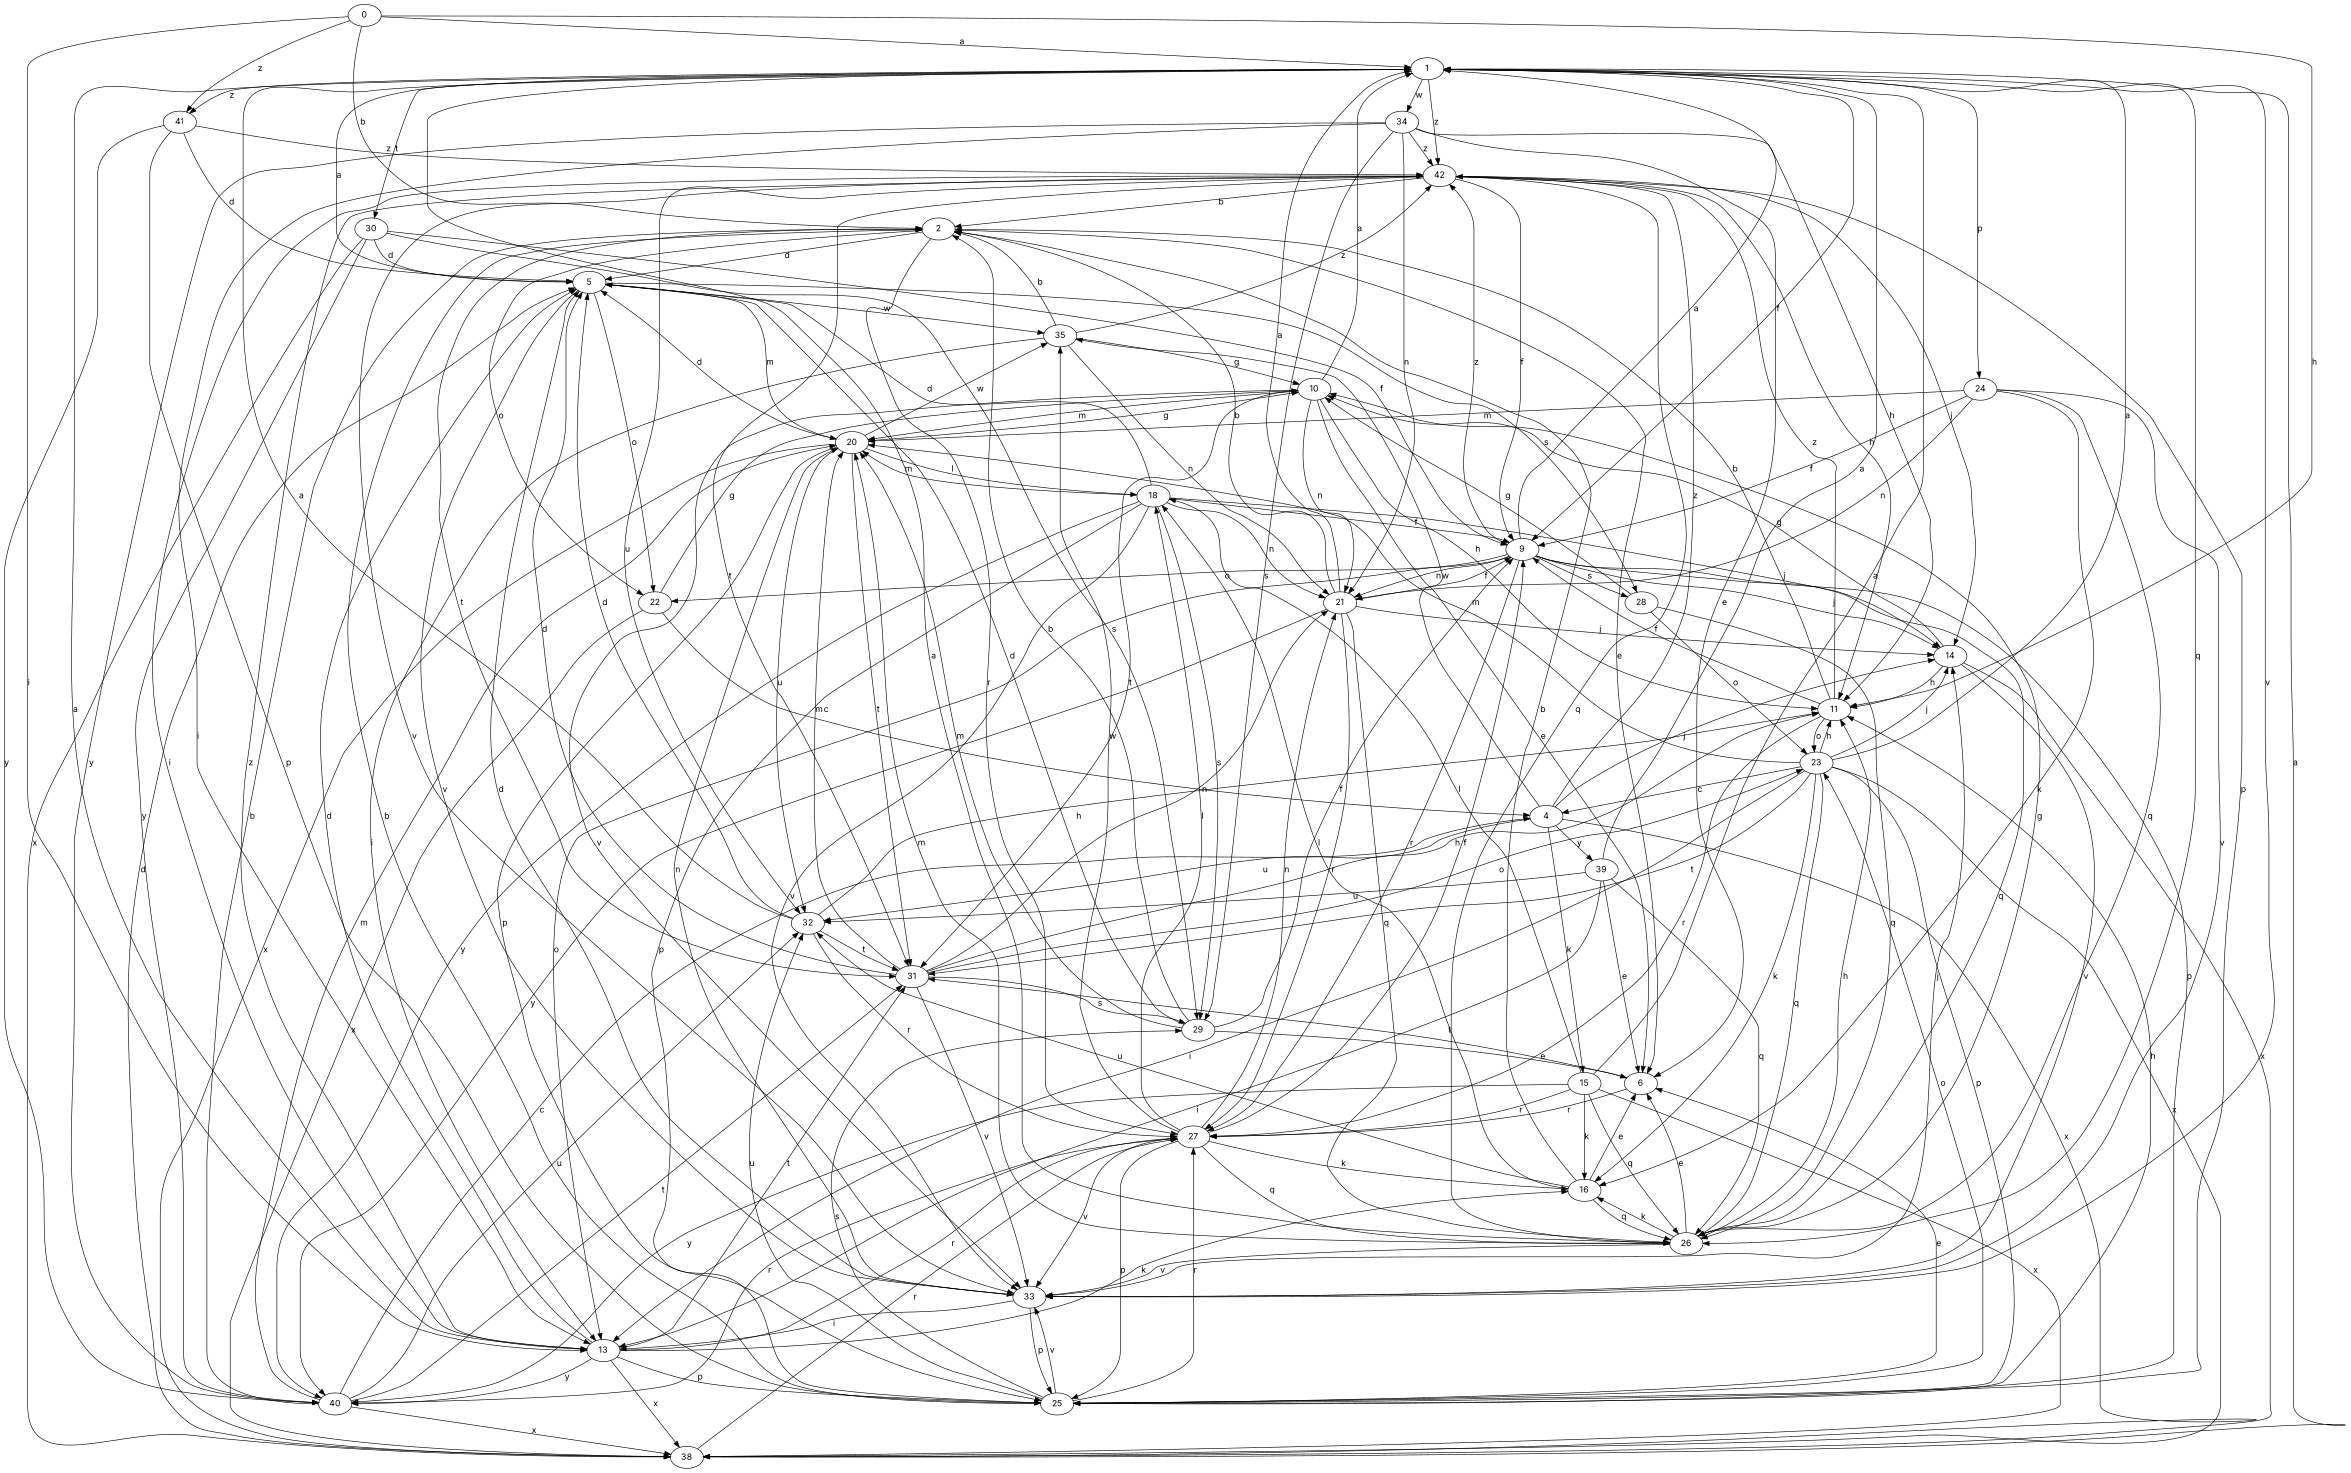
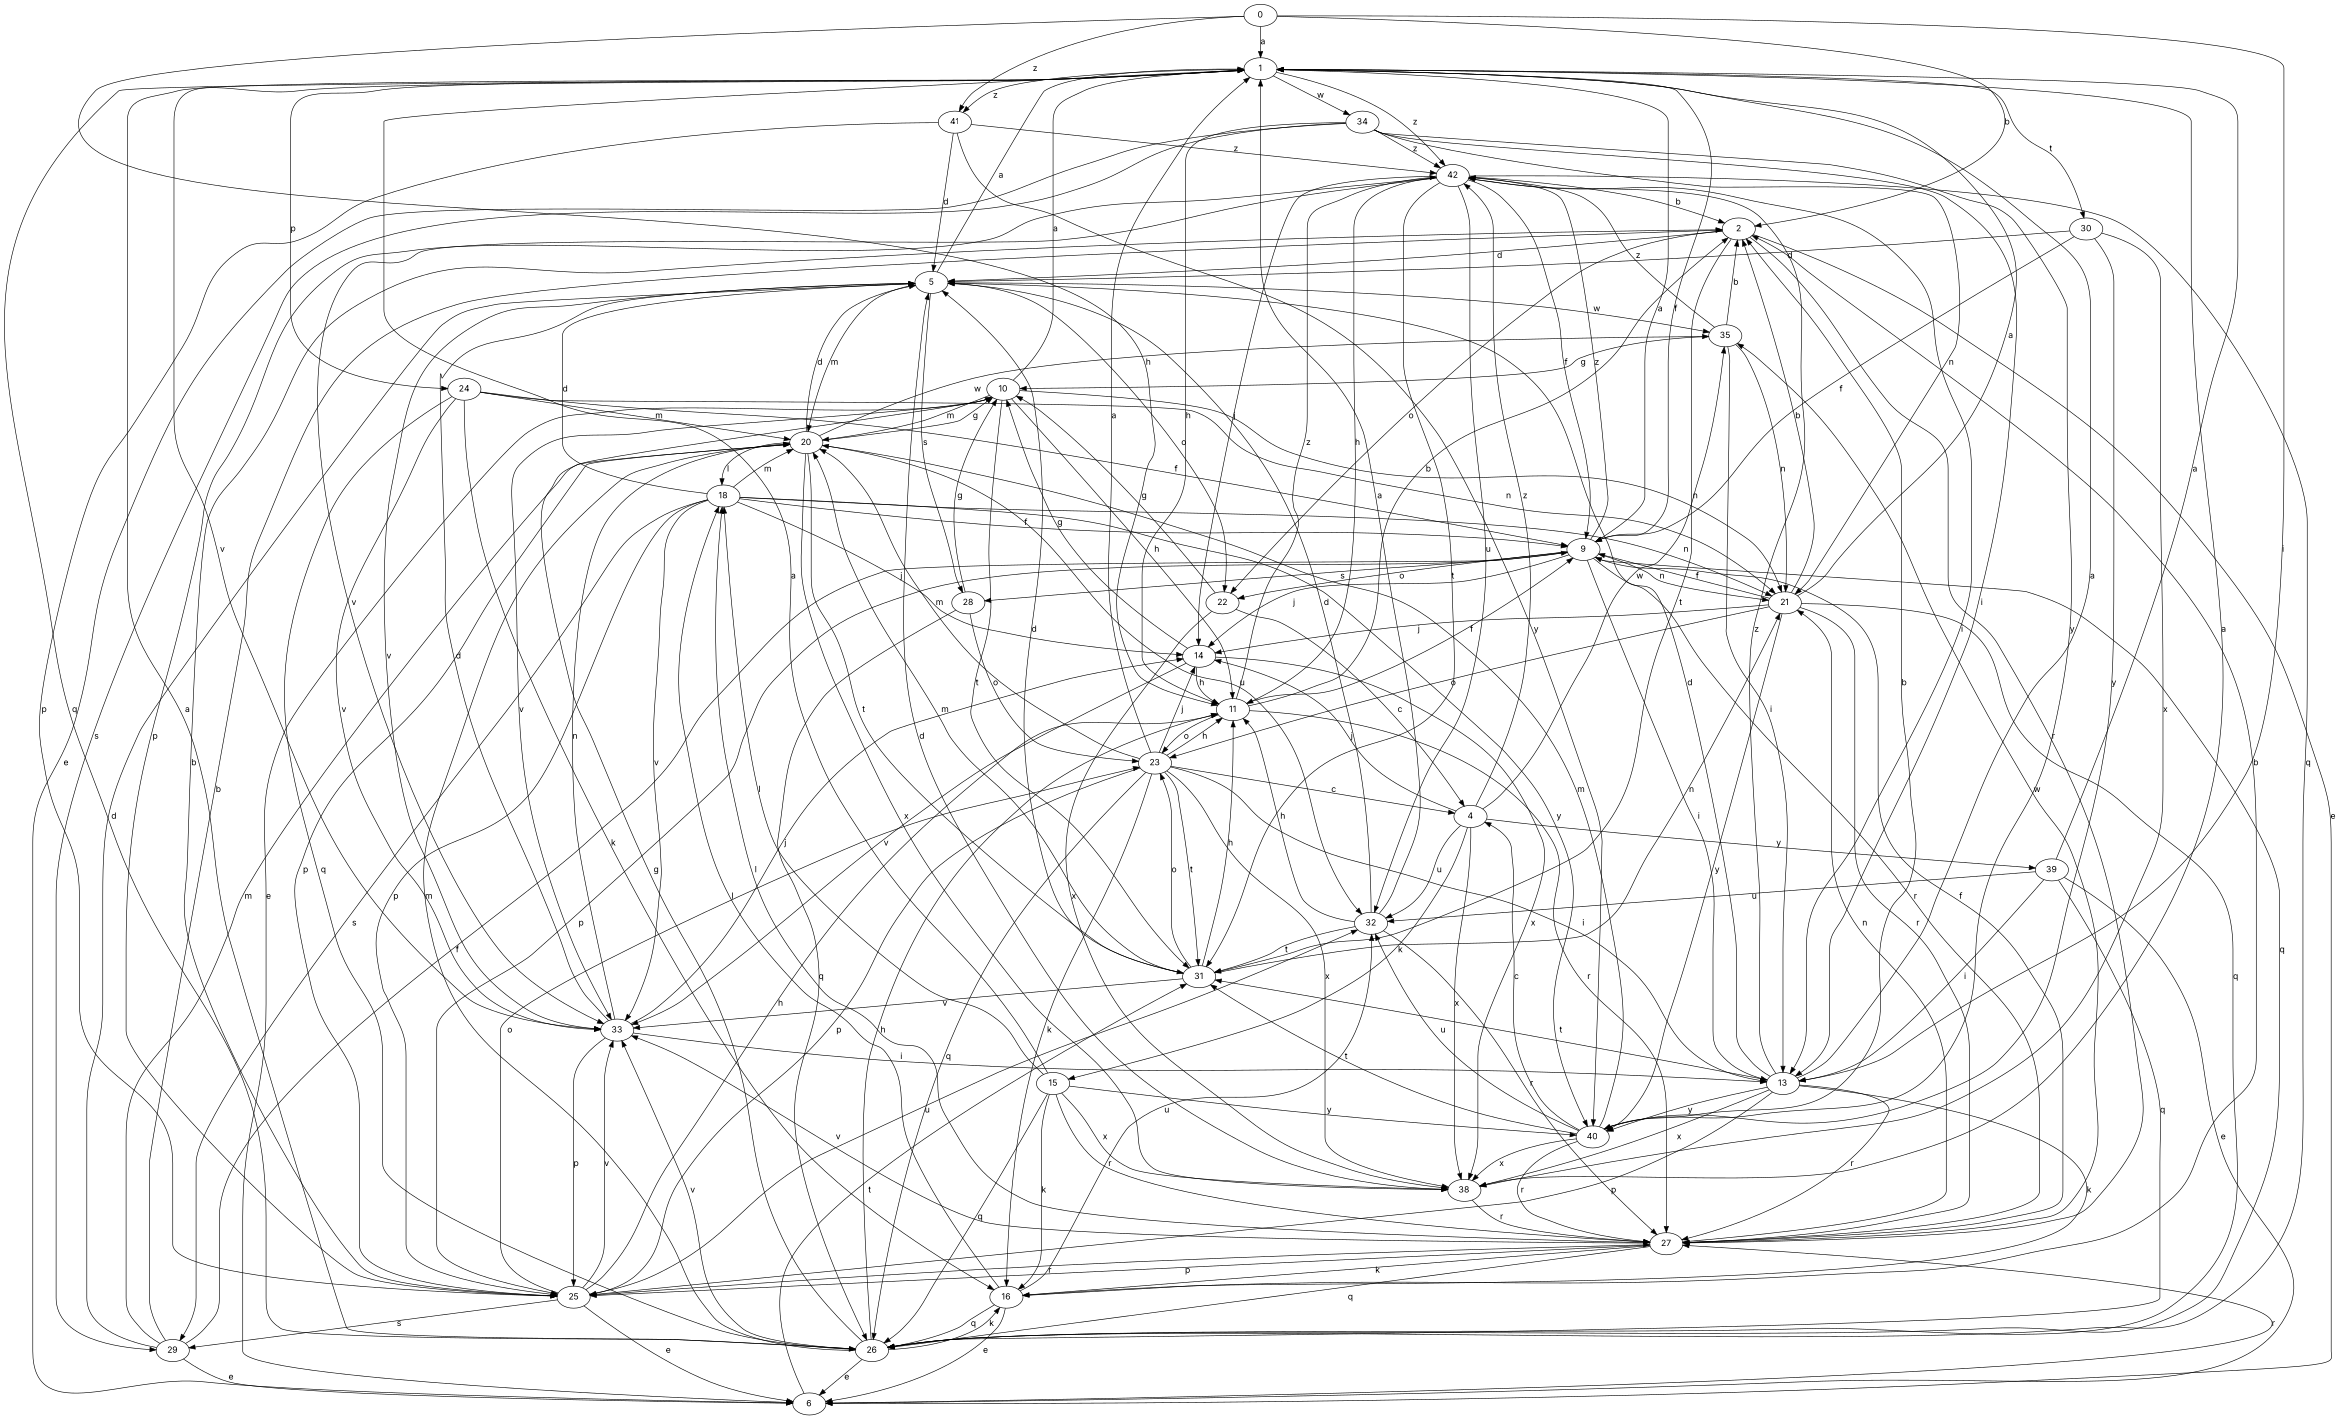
  strict digraph {
    fontname=Inter
    node [fontname=Inter]
    edge [fontname=Inter]
    0
    1
    2
    11
    13
    41
    9
    24
    26
    30
    33
    34
    42
    5
    6
    22
    27
    31
    23
    38
    25
    16
    40
    14
    28
    21
    20
    10
    29
    32
    35
    4
    18
    15
    39
    0 -> 1 [label=a]
    0 -> 2 [label=b]
    0 -> 11 [label=h]
    0 -> 13 [label=i]
    0 -> 41 [label=z]
    1 -> 41 [label=z]
    1 -> 9 [label=f]
    1 -> 24 [label=p]
    1 -> 26 [label=q]
    1 -> 30 [label=t]
    1 -> 33 [label=v]
    1 -> 34 [label=w]
    1 -> 42 [label=z]
    2 -> 5 [label=d]
    2 -> 6 [label=e]
    2 -> 22 [label=o]
    2 -> 27 [label=r]
    2 -> 31 [label=t]
    11 -> 2 [label=b]
    11 -> 9 [label=f]
    11 -> 42 [label=z]
    11 -> 27 [label=r]
    11 -> 23 [label=o]
    13 -> 1 [label=a]
    13 -> 42 [label=z]
    13 -> 5 [label=d]
    13 -> 27 [label=r]
    13 -> 31 [label=t]
    13 -> 38 [label=x]
    13 -> 25 [label=p]
    13 -> 16 [label=k]
    13 -> 40 [label=y]
    41 -> 42 [label=z]
    41 -> 5 [label=d]
    41 -> 25 [label=p]
    41 -> 40 [label=y]
    9 -> 1 [label=a]
-   9 -> 13 [label=o]
+   9 -> 13 [label=i]
    9 -> 26 [label=q]
    9 -> 42 [label=z]
    9 -> 22 [label=o]
    9 -> 27 [label=r]
    9 -> 25 [label=p]
    9 -> 14 [label=j]
    9 -> 28 [label=s]
    9 -> 21 [label=n]
    24 -> 9 [label=f]
    24 -> 26 [label=q]
    24 -> 33 [label=v]
    24 -> 16 [label=k]
    24 -> 21 [label=n]
    24 -> 20 [label=m]
    26 -> 1 [label=a]
    26 -> 11 [label=h]
    26 -> 33 [label=v]
    26 -> 6 [label=e]
    26 -> 16 [label=k]
    26 -> 20 [label=m]
    26 -> 10 [label=g]
    30 -> 9 [label=f]
    30 -> 5 [label=d]
    30 -> 38 [label=x]
    30 -> 40 [label=y]
-   30 -> 29 [label=s]
    33 -> 13 [label=i]
    33 -> 5 [label=d]
    33 -> 25 [label=p]
    33 -> 14 [label=j]
    33 -> 20 [label=n]
    34 -> 11 [label=h]
    34 -> 13 [label=i]
    34 -> 42 [label=z]
    34 -> 6 [label=e]
    34 -> 40 [label=y]
    34 -> 21 [label=n]
    34 -> 29 [label=s]
    42 -> 2 [label=b]
    42 -> 11 [label=h]
    42 -> 13 [label=i]
    42 -> 9 [label=f]
    42 -> 26 [label=q]
    42 -> 33 [label=v]
    42 -> 31 [label=t]
    42 -> 25 [label=p]
    42 -> 14 [label=j]
    42 -> 32 [label=u]
    5 -> 1 [label=a]
    5 -> 33 [label=v]
    5 -> 22 [label=o]
    5 -> 28 [label=s]
    5 -> 20 [label=m]
    5 -> 35 [label=w]
    6 -> 27 [label=r]
    6 -> 31 [label=t]
    22 -> 38 [label=x]
    22 -> 10 [label=g]
    22 -> 4 [label=c]
    27 -> 9 [label=f]
    27 -> 26 [label=q]
    27 -> 33 [label=v]
    27 -> 25 [label=p]
    27 -> 16 [label=k]
    27 -> 21 [label=n]
    27 -> 35 [label=w]
    27 -> 18 [label=l]
    31 -> 11 [label=h]
    31 -> 33 [label=v]
    31 -> 5 [label=d]
    31 -> 23 [label=o]
    31 -> 21 [label=n]
    31 -> 20 [label=m]
-   31 -> 29 [label=s]
    23 -> 1 [label=a]
    23 -> 11 [label=h]
    23 -> 13 [label=i]
    23 -> 26 [label=q]
    23 -> 31 [label=t]
    23 -> 38 [label=x]
    23 -> 25 [label=p]
    23 -> 16 [label=k]
    23 -> 14 [label=j]
    23 -> 20 [label=m]
    23 -> 4 [label=c]
    38 -> 1 [label=a]
    38 -> 5 [label=d]
    38 -> 27 [label=r]
    25 -> 2 [label=b]
    25 -> 11 [label=h]
    25 -> 33 [label=v]
    25 -> 6 [label=e]
    25 -> 27 [label=r]
    25 -> 23 [label=o]
    25 -> 29 [label=s]
    25 -> 32 [label=u]
    16 -> 2 [label=b]
    16 -> 26 [label=q]
    16 -> 6 [label=e]
    16 -> 32 [label=u]
    16 -> 18 [label=l]
    40 -> 2 [label=b]
    40 -> 27 [label=r]
    40 -> 31 [label=t]
    40 -> 38 [label=x]
    40 -> 20 [label=m]
    40 -> 32 [label=u]
    40 -> 4 [label=c]
    14 -> 11 [label=h]
    14 -> 33 [label=v]
    14 -> 38 [label=x]
    14 -> 10 [label=g]
    28 -> 26 [label=q]
    28 -> 23 [label=o]
    28 -> 10 [label=g]
    21 -> 1 [label=a]
    21 -> 2 [label=b]
    21 -> 9 [label=f]
    21 -> 26 [label=q]
    21 -> 27 [label=r]
+   21 -> 23 [label=o]
    21 -> 40 [label=y]
    21 -> 14 [label=j]
    20 -> 5 [label=d]
    20 -> 31 [label=t]
    20 -> 38 [label=x]
    20 -> 25 [label=p]
    20 -> 10 [label=g]
    20 -> 32 [label=u]
    20 -> 35 [label=w]
    20 -> 18 [label=l]
    10 -> 1 [label=a]
    10 -> 11 [label=h]
    10 -> 33 [label=v]
    10 -> 6 [label=e]
    10 -> 31 [label=t]
    10 -> 21 [label=n]
    10 -> 20 [label=m]
    29 -> 2 [label=b]
    29 -> 9 [label=f]
    29 -> 5 [label=d]
    29 -> 6 [label=e]
    29 -> 20 [label=m]
    32 -> 1 [label=a]
    32 -> 11 [label=h]
    32 -> 5 [label=d]
    32 -> 27 [label=r]
    32 -> 31 [label=t]
    35 -> 2 [label=b]
    35 -> 13 [label=i]
    35 -> 42 [label=z]
    35 -> 21 [label=n]
    35 -> 10 [label=g]
    4 -> 42 [label=z]
    4 -> 38 [label=x]
    4 -> 14 [label=j]
    4 -> 32 [label=u]
    4 -> 35 [label=w]
    4 -> 15 [label=k]
    4 -> 39 [label=y]
    18 -> 9 [label=f]
    18 -> 33 [label=v]
    18 -> 5 [label=d]
    18 -> 25 [label=p]
    18 -> 40 [label=y]
    18 -> 14 [label=j]
    18 -> 21 [label=n]
    18 -> 20 [label=m]
    18 -> 29 [label=s]
    15 -> 1 [label=a]
    15 -> 26 [label=q]
    15 -> 27 [label=r]
    15 -> 38 [label=x]
    15 -> 16 [label=k]
    15 -> 40 [label=y]
    15 -> 18 [label=l]
    39 -> 1 [label=a]
    39 -> 13 [label=i]
    39 -> 26 [label=q]
    39 -> 6 [label=e]
    39 -> 32 [label=u]
  }
